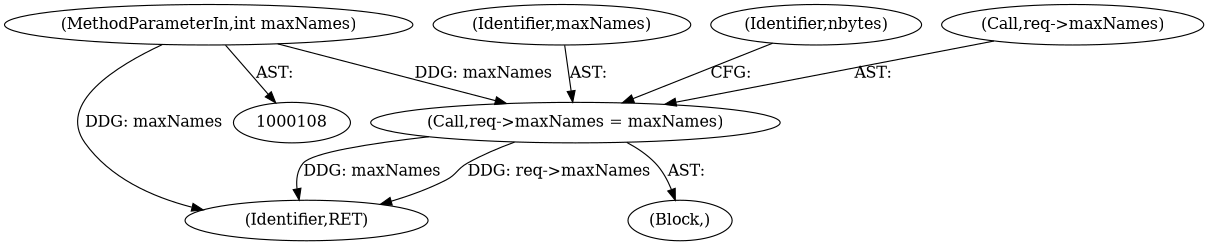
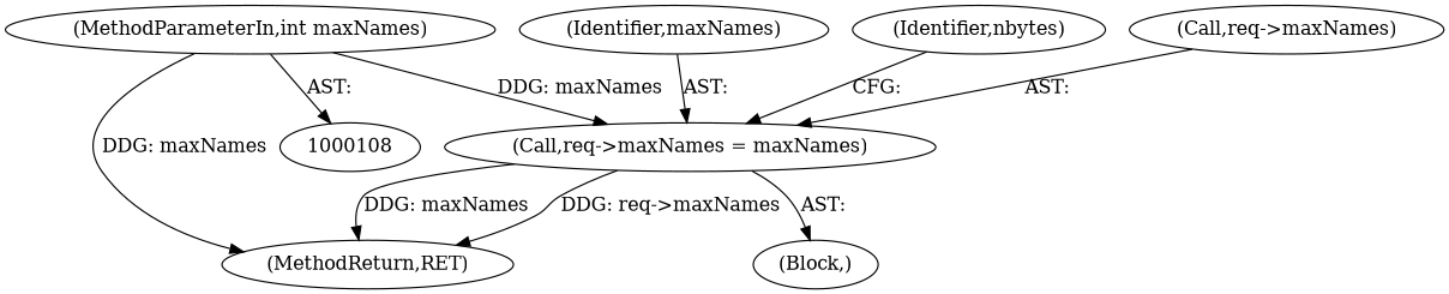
  digraph {
    n1 [label="(Call,req->maxNames = maxNames)"]
-   n2 [label="(Identifier,RET)"]
+   n2 [label="(MethodReturn,RET)"]
    n3 [label="(Block,)"]
    n4 [label="(Identifier,maxNames)"]
    n5 [label="(MethodParameterIn,int maxNames)"]
    n6 [label=1000108]
    n7 [label="(Identifier,nbytes)"]
    n8 [label="(Call,req->maxNames)"]
    n1 -> n2 [label="DDG: req->maxNames"]
    n1 -> n2 [label="DDG: maxNames"]
    n1 -> n3 [label="AST: "]
    n4 -> n1 [label="AST: "]
    n5 -> n1 [label="DDG: maxNames"]
    n5 -> n2 [label="DDG: maxNames"]
    n5 -> n6 [label="AST: "]
    n7 -> n1 [label="CFG: "]
    n8 -> n1 [label="AST: "]
  }
